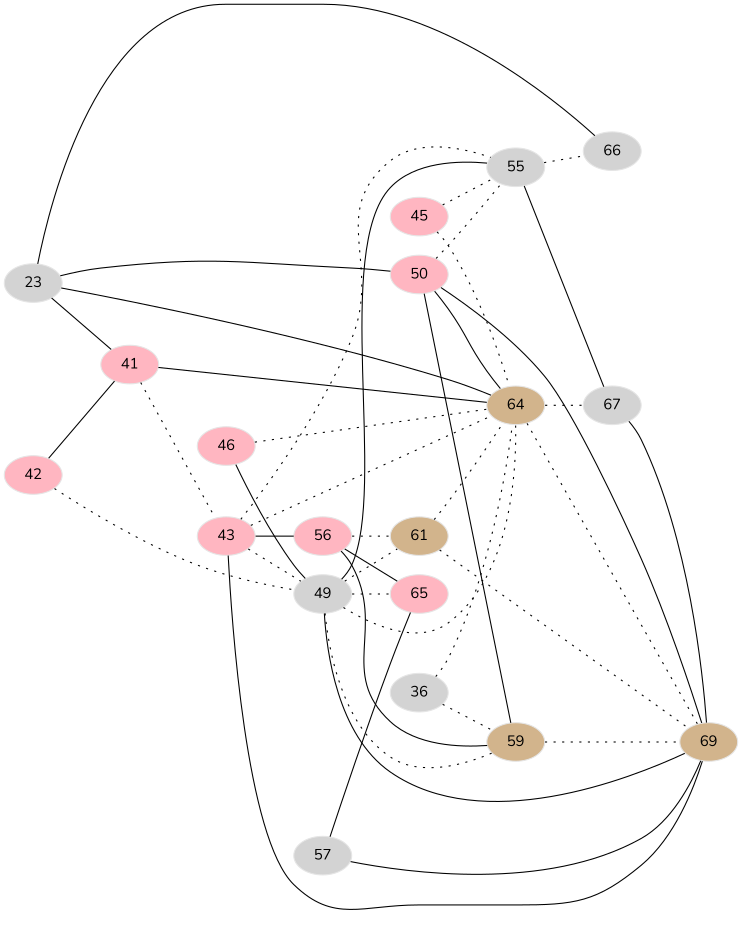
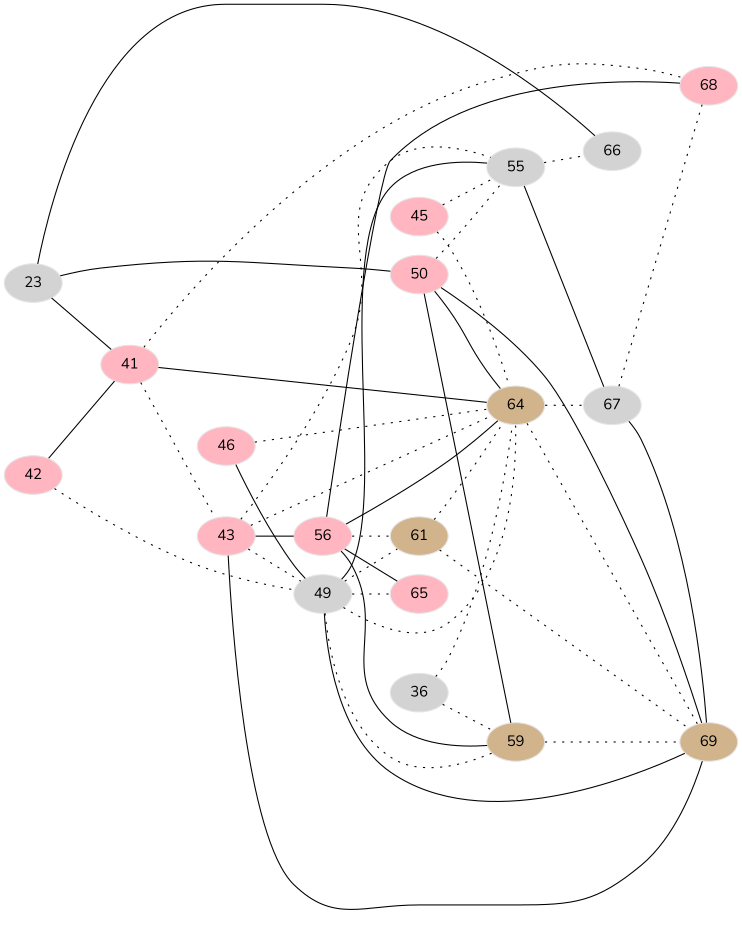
  graph {
    fontname=Nunito
    rankdir=LR
    node [color=gray90 fillcolor=lightpink fontname=Nunito style=filled]
    edge [fontname=Nunito style=dotted]
    23 [fillcolor=lightgrey super="+1"]
    41 [super="+25"]
    50 [super="+48"]
    66 [fillcolor=lightgrey]
    64 [fillcolor=tan super="+10+53+32+60+54"]
    43 [super="+33+30"]
+   68
    59 [fillcolor=tan super="+58+9"]
    55 [fillcolor=lightgrey super="+14+31"]
    69 [fillcolor=tan super="+8+63+51"]
    56 [super="+11+28"]
    61 [fillcolor=tan super="+39"]
    65 [super="+29"]
    36 [fillcolor=lightgrey]
    67 [fillcolor=lightgrey super="+13+6"]
    n16 [label=42]
    49 [fillcolor=lightgrey super="+15+19"]
    45
    46
-   57 [fillcolor=lightgrey super="+24"]
    23 -- 41 [style=solid weight=2]
    23 -- 50 [style=solid]
    23 -- 66 [style=solid]
    41 -- 64 [style=solid weight=3]
    41 -- 43
+   41 -- 68
    50 -- 64 [style=solid weight=3]
    50 -- 59 [style=solid weight=2]
    50 -- 55
    50 -- 69 [style=solid]
    64 -- 69 [weight=2]
    64 -- 67 [weight=7]
    43 -- 64 [weight=2]
    43 -- 55 [weight=2]
    43 -- 69 [style=solid weight=4]
    43 -- 56 [style=solid weight=3]
    43 -- 49
    59 -- 69 [weight=3]
    55 -- 66
    55 -- 67 [style=solid weight=2]
-   23 -- 64 [style=solid weight=6]
+   56 -- 64 [style=solid weight=6]
+   56 -- 68 [style=solid]
    56 -- 59 [style=solid]
    56 -- 61 [weight=2]
    56 -- 65 [style=solid weight=2]
    61 -- 64
    61 -- 69
    36 -- 64 [weight=2]
    36 -- 59
+   67 -- 68
    67 -- 69 [style=solid weight=2]
    n16 -- 41 [style=solid]
    n16 -- 49
    49 -- 64 [weight=2]
    49 -- 59
    49 -- 55 [style=solid weight=2]
    49 -- 69 [style=solid]
    49 -- 61 [weight=3]
    49 -- 65
    45 -- 64 [weight=2]
    45 -- 55
    46 -- 64 [weight=2]
    46 -- 49 [style=solid]
-   57 -- 69 [style=solid weight=3]
-   57 -- 65 [style=solid]
  }
